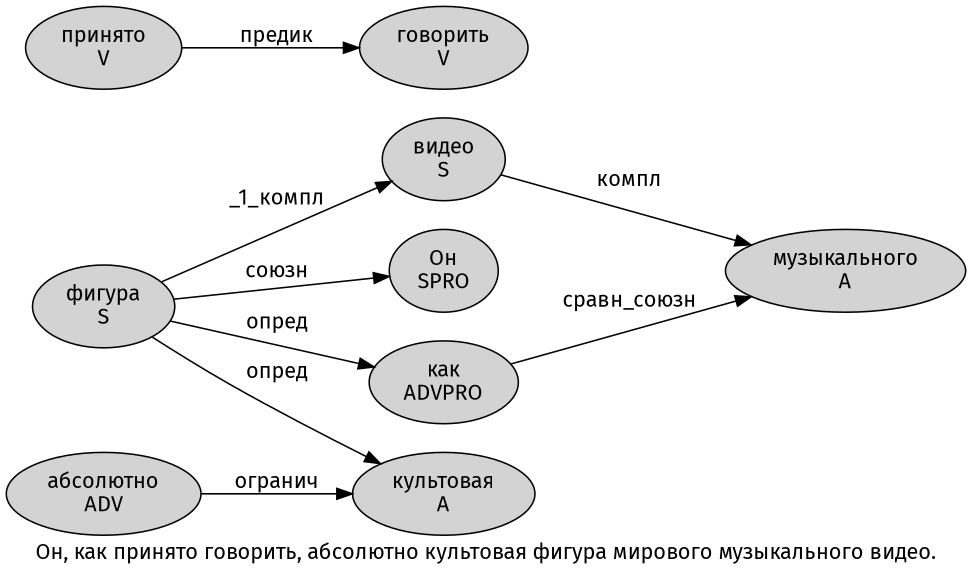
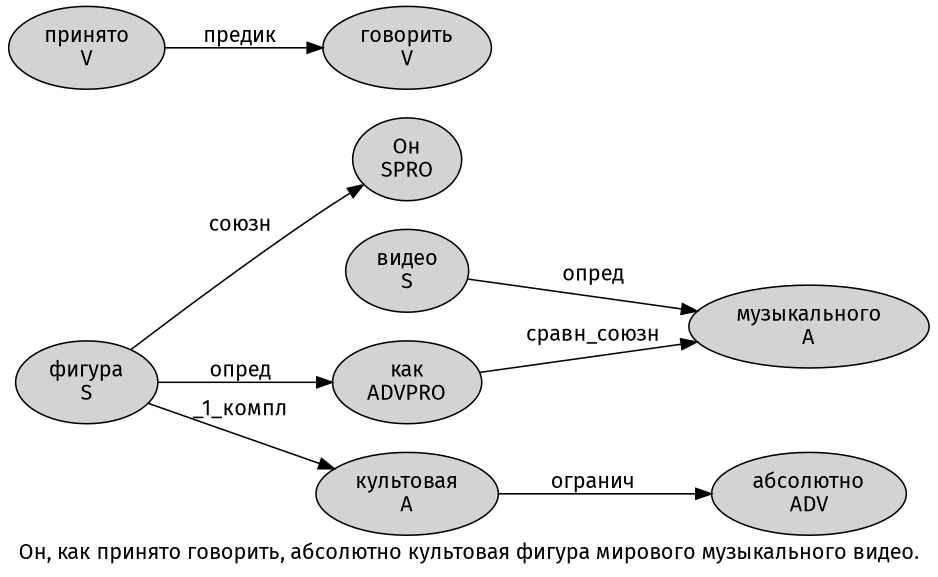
  digraph {
    fontname="Fira Sans"
    label="Он, как принято говорить, абсолютно культовая фигура мирового музыкального видео."
    rankdir=LR
    node [fillcolor=lightgray fontname="Fira Sans" penwidth=1 shape=ellipse style=filled]
    edge [fontname="Fira Sans"]
    n1 [label="Он\nSPRO"]
    n2 [label="как\nADVPRO"]
    n3 [label="музыкального\nA"]
    n4 [label="принято\nV"]
    n5 [label="говорить\nV"]
    n6 [label="абсолютно\nADV"]
    n7 [label="культовая\nA"]
    n8 [label="фигура\nS"]
    n9 [label="видео\nS"]
    n2 -> n3 [label="сравн_союзн"]
    n4 -> n5 [label="предик"]
-   n6 -> n7 [label="огранич"]
+   n7 -> n6 [label="огранич"]
    n8 -> n1 [label="союзн"]
    n8 -> n2 [label="опред"]
-   n8 -> n7 [label="опред"]
-   n8 -> n9 [label="_1_компл"]
-   n9 -> n3 [label="компл"]
+   n8 -> n7 [label="_1_компл"]
+   n9 -> n3 [label="опред"]
  }
